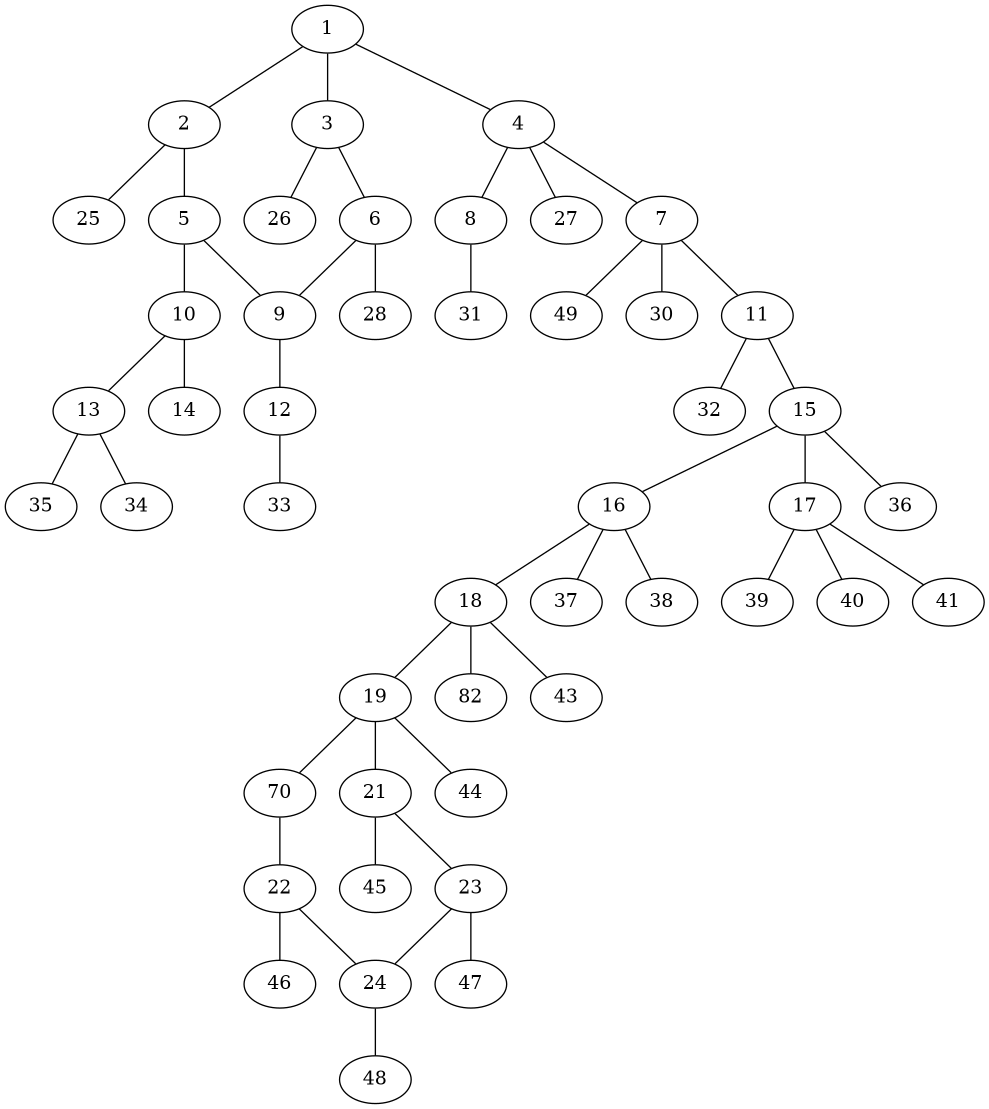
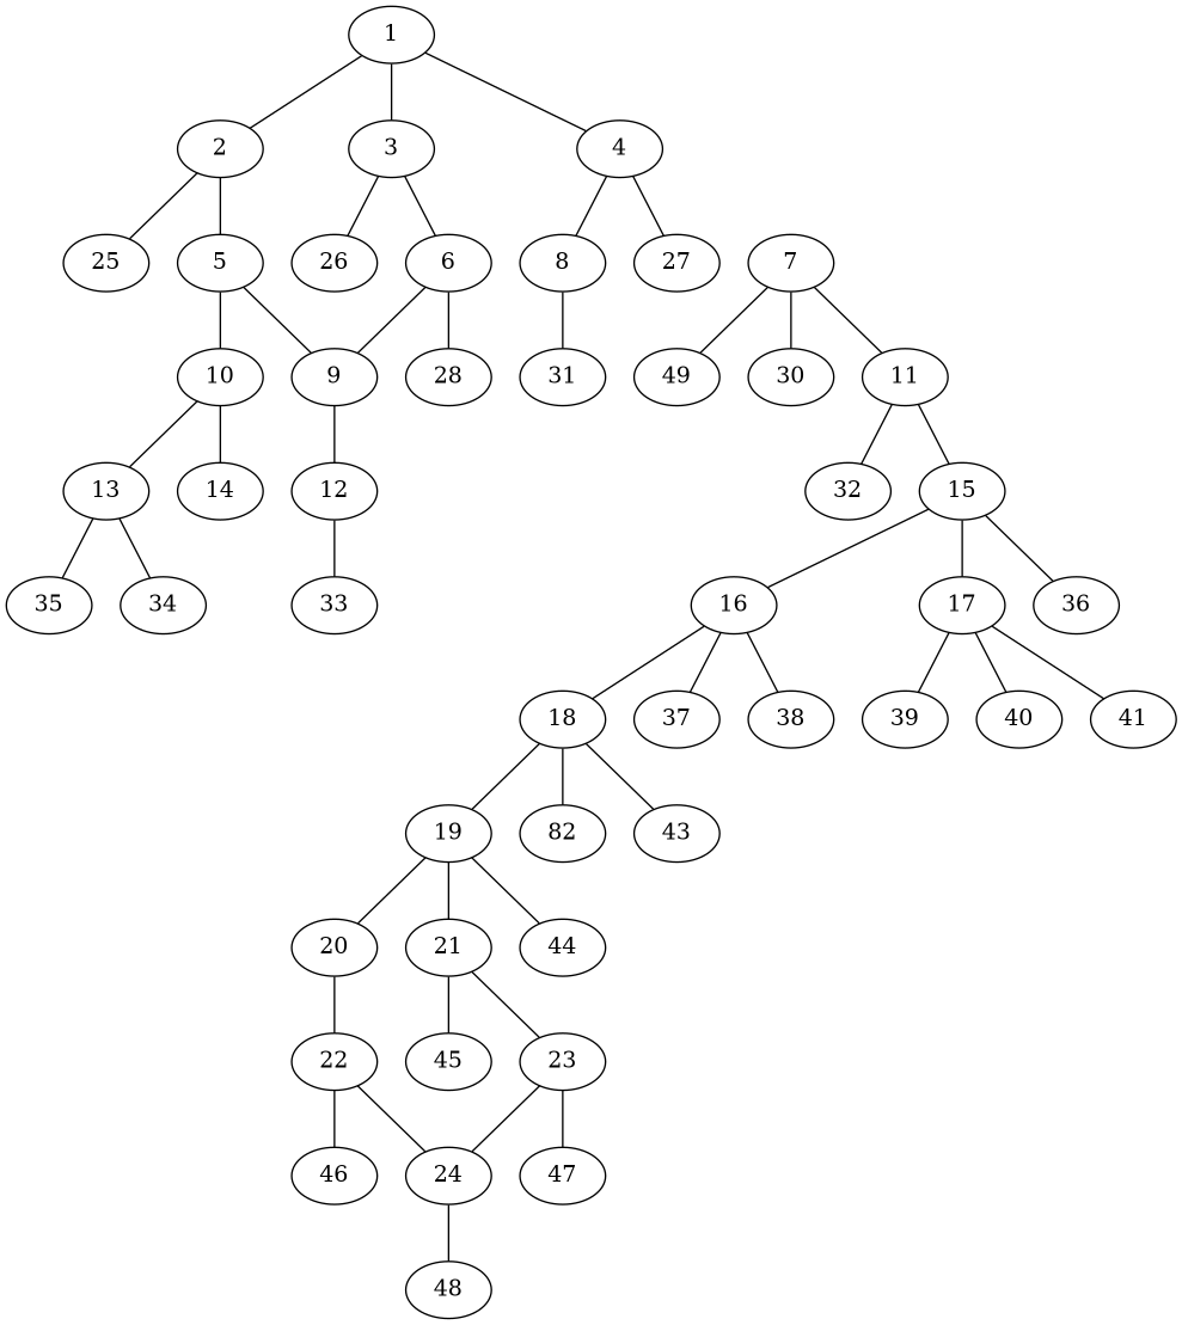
  graph {
    node [chem=H]
    edge [valence=1]
    1 [chem=C]
    2 [chem=C]
    3 [chem=C]
    4 [chem=C]
    5 [chem=C]
    25
    6 [chem=C]
    26
    7 [chem=C]
    8 [chem=O]
    27
    9 [chem=C]
    10 [chem=C]
    28
    11 [chem=N]
    n16 [label=49]
    30
    31
    12 [chem=O]
    13 [chem=N]
    14 [chem=O]
    15 [chem=C]
    32
    33
    34
    35
    16 [chem=C]
    17 [chem=C]
    36
    18 [chem=C]
    37
    38
    39
    40
    41
    19 [chem=C]
    n37 [label=82]
    43
-   20 [chem=C label=70]
+   20 [chem=C]
    21 [chem=C]
    44
    22 [chem=C]
    23 [chem=C]
    45
    24 [chem=C]
    46
    47
    48
    1 -- 2
    1 -- 3 [valence=2]
    1 -- 4
    2 -- 5 [valence=2]
    2 -- 25
    3 -- 6
    3 -- 26
-   4 -- 7
    4 -- 8
    4 -- 27
    5 -- 9
    5 -- 10
    6 -- 9 [valence=2]
    6 -- 28
    7 -- 11
    7 -- n16
    7 -- 30
    8 -- 31
    9 -- 12
    10 -- 13
    10 -- 14 [valence=2]
    11 -- 15
    11 -- 32
    12 -- 33
    13 -- 34
    13 -- 35
    15 -- 16
    15 -- 17
    15 -- 36
    16 -- 18
    16 -- 37
    16 -- 38
    17 -- 39
    17 -- 40
    17 -- 41
    18 -- 19
    18 -- n37
    18 -- 43
    19 -- 20
    19 -- 21 [valence=2]
    19 -- 44
    20 -- 22 [valence=2]
    21 -- 23
    21 -- 45
    22 -- 24
    22 -- 46
    23 -- 24 [valence=2]
    23 -- 47
    24 -- 48
  }
